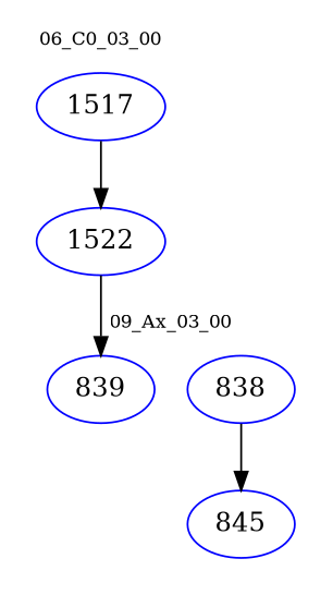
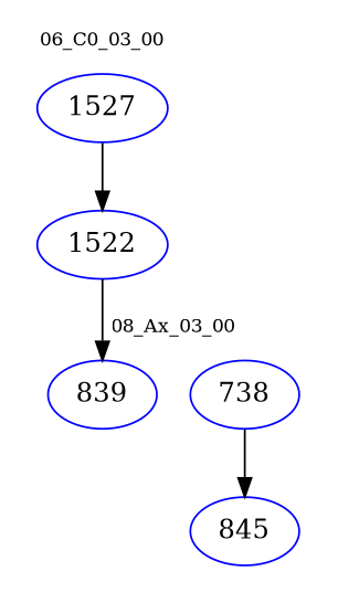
  digraph {
    node [color=blue]
    edge [color=black]
-   n1 [label=838]
+   n1 [label=738]
    n2 [label=845]
    n3 [label=839]
-   n4 [label=1517]
+   n4 [label=1527]
    n5 [label=1522]
    subgraph cluster_1 {
      color=white
      fontsize=10
-     label="09_Ax_03_00"
+     label="08_Ax_03_00"
      n1
      n2
      n3
    }
    subgraph cluster_2 {
      color=white
      fontsize=10
      label="06_C0_03_00"
      n4
      n5
    }
    n1 -> n2
    n4 -> n5
    n5 -> n3
  }
